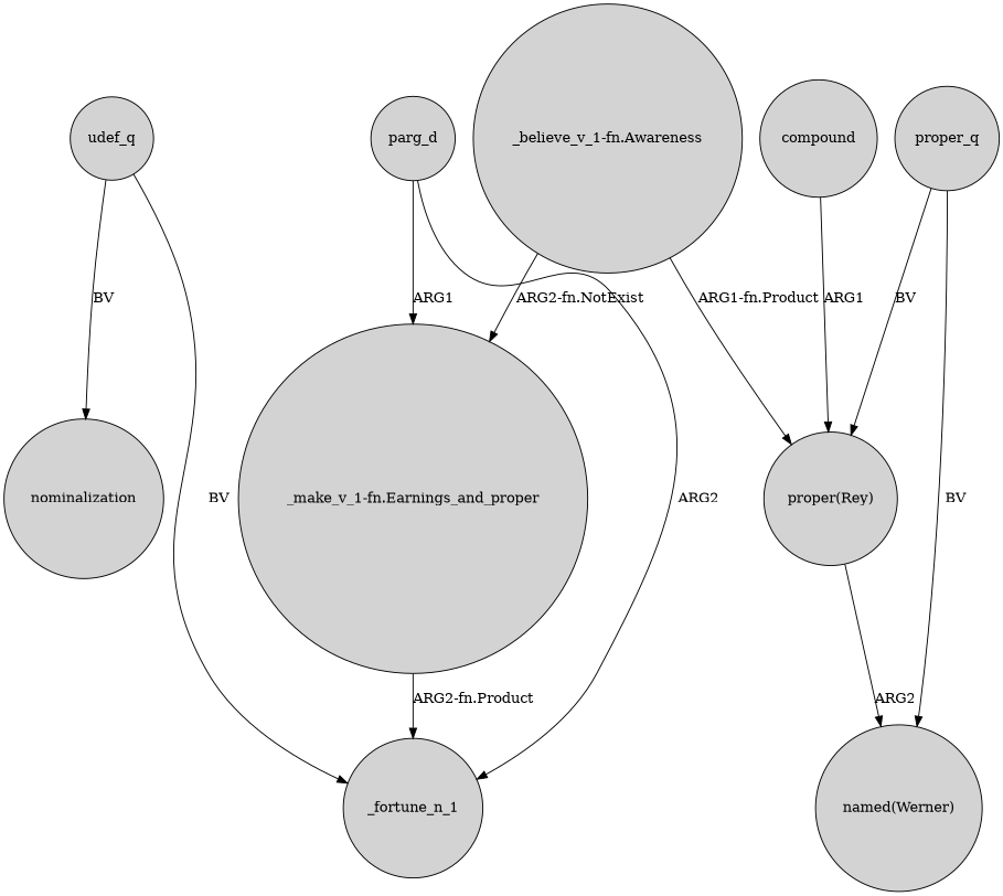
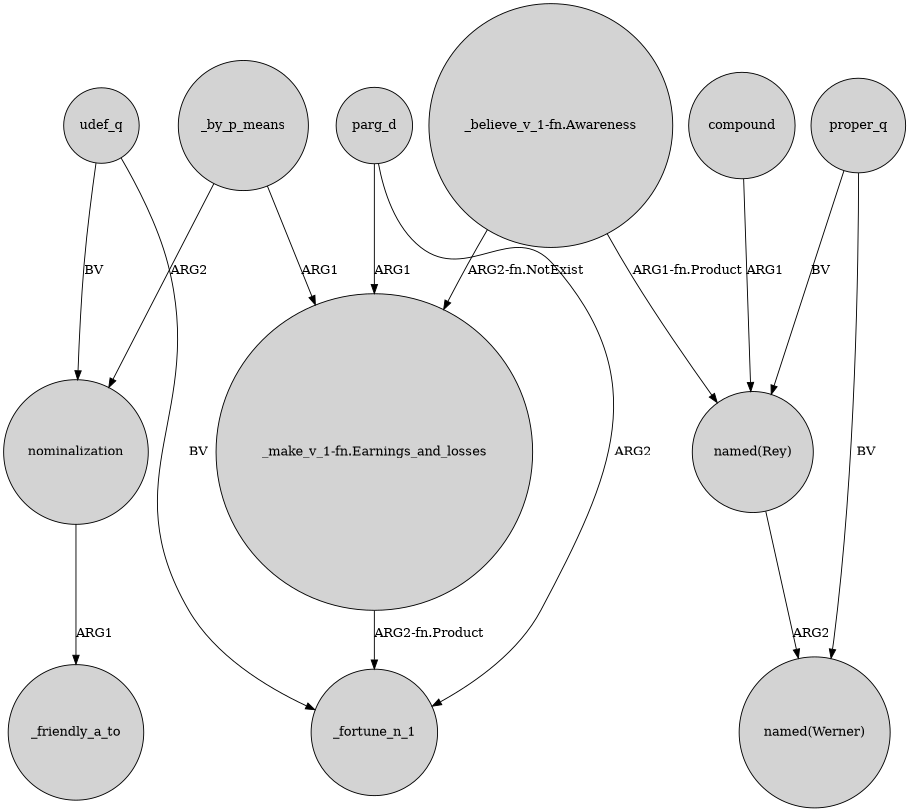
  digraph {
    node [shape=circle style=filled]
    parg_d
-   "_make_v_1-fn.Earnings_and_losses" [label="_make_v_1-fn.Earnings_and_proper"]
+   "_make_v_1-fn.Earnings_and_losses"
    _fortune_n_1
    "_believe_v_1-fn.Awareness"
-   "named(Rey)" [label="proper(Rey)"]
+   "named(Rey)"
    "named(Werner)"
+   _by_p_means
    nominalization
+   _friendly_a_to
    proper_q
    udef_q
    compound
    parg_d -> "_make_v_1-fn.Earnings_and_losses" [label=ARG1]
    parg_d -> _fortune_n_1 [label=ARG2]
    "_make_v_1-fn.Earnings_and_losses" -> _fortune_n_1 [label="ARG2-fn.Product"]
    "_believe_v_1-fn.Awareness" -> "_make_v_1-fn.Earnings_and_losses" [label="ARG2-fn.NotExist"]
    "_believe_v_1-fn.Awareness" -> "named(Rey)" [label="ARG1-fn.Product"]
    "named(Rey)" -> "named(Werner)" [label=ARG2]
+   _by_p_means -> "_make_v_1-fn.Earnings_and_losses" [label=ARG1]
+   _by_p_means -> nominalization [label=ARG2]
+   nominalization -> _friendly_a_to [label=ARG1]
    proper_q -> "named(Rey)" [label=BV]
    proper_q -> "named(Werner)" [label=BV]
    udef_q -> _fortune_n_1 [label=BV]
    udef_q -> nominalization [label=BV]
    compound -> "named(Rey)" [label=ARG1]
  }
